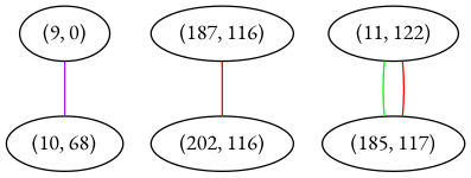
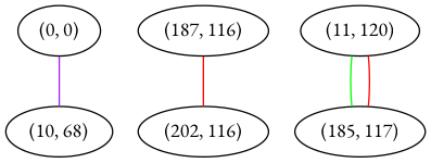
  graph {
    fontname="EB Garamond"
    node [fontname="EB Garamond"]
    edge [color=red fontname="EB Garamond" weight=1]
-   "(0, 0)" [label="(9, 0)"]
+   "(0, 0)"
    "(10, 68)"
    "(187, 116)"
    "(202, 116)"
-   "(11, 120)" [label="(11, 122)"]
+   "(11, 120)"
    "(185, 117)"
    "(0, 0)" -- "(10, 68)" [color=purple weight=4]
    "(187, 116)" -- "(202, 116)"
    "(11, 120)" -- "(185, 117)" [color=green weight=2]
    "(11, 120)" -- "(185, 117)"
  }
